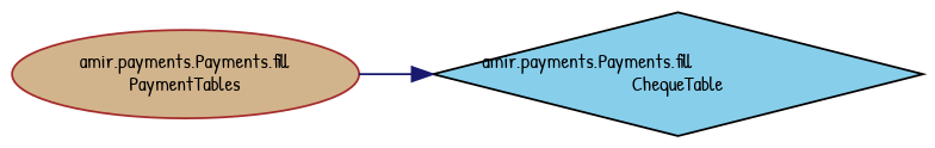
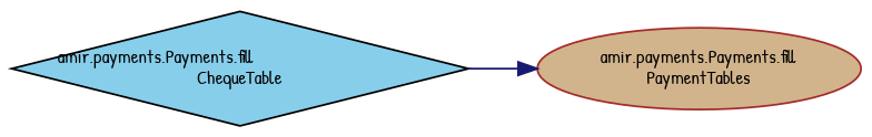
  digraph {
    rankdir=RL
    fontname="Patrick Hand"
    node [fontname="Patrick Hand" fontsize=10 style=filled]
    n1 [color=black fillcolor=skyblue fontcolor=black height=0.2 label="amir.payments.Payments.fill\lChequeTable" shape=diamond width=0.4]
    n2 [color=brown fillcolor=tan height=0.2 label="amir.payments.Payments.fill\lPaymentTables" shape=ellipse width=0.4]
-   n1 -> n2 [color=midnightblue dir=back fontname="Patrick Hand" fontsize=10 labelfontname="FreeSans.ttf" labelfontsize=10 style=solid]
+   n2 -> n1 [color=midnightblue dir=back fontname="Patrick Hand" fontsize=10 labelfontname="FreeSans.ttf" labelfontsize=10 style=solid]
  }
